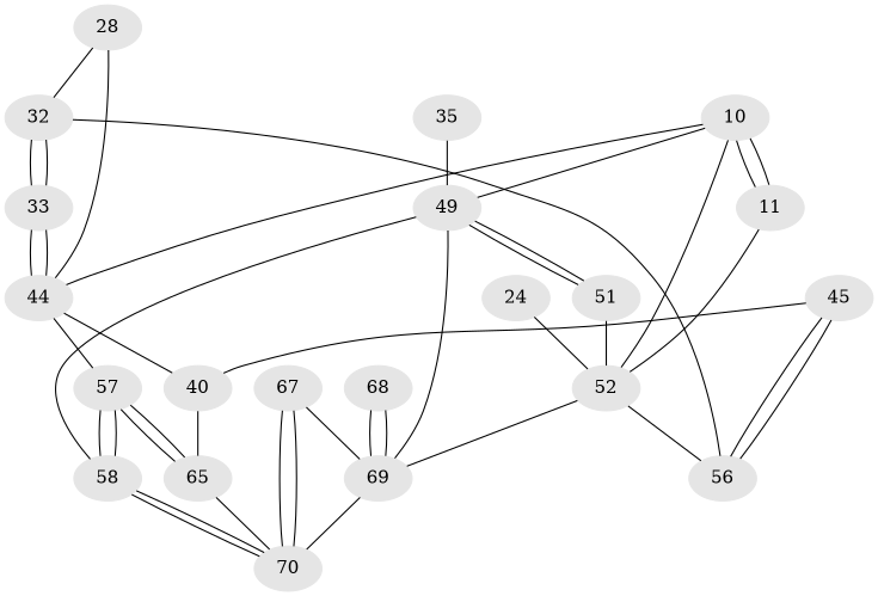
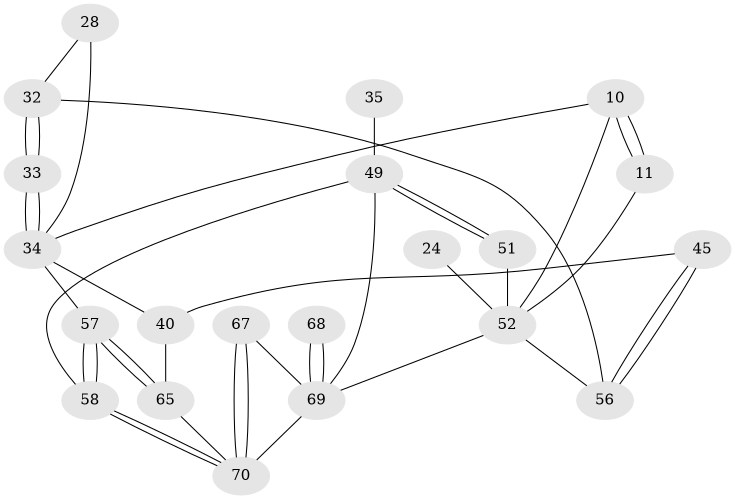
  graph {
    node [color=gray90 style=filled]
    10 [super="+2+6"]
    11
-   34 [super="+16+15+14" label=44]
+   34 [super="+16+15+14"]
    49 [super="+48+47+36"]
    52 [super="+50+31+23+42"]
    n6 [label=40 super="+37"]
    57 [super="+39+13+12"]
    51
    58 [super="+4"]
    69 [super="+66+60"]
    56 [super="+53+44+43"]
    24 [super="+21"]
    28
    32 [super="+27"]
    33
    65 [super="+62+38"]
    35 [super="+30+18"]
    45
    70 [super="+64+63"]
    67
    68
    10 -- 11 [weight=2]
    10 -- 11
    10 -- 34
-   10 -- 49
    10 -- 52
    11 -- 52
    34 -- n6
    34 -- 57 [weight=2]
    49 -- 51
    49 -- 51
    49 -- 58 [weight=2]
    49 -- 69 [weight=2]
    52 -- 69
    52 -- 56 [weight=2]
    n6 -- 65 [weight=2]
    57 -- 58 [weight=3]
    57 -- 58
    57 -- 65 [weight=2]
    57 -- 65
    51 -- 52 [weight=2]
    58 -- 70
    58 -- 70
    69 -- 70
    24 -- 52 [weight=4]
    28 -- 34 [weight=2]
    28 -- 32
    32 -- 56 [weight=2]
    32 -- 33
    32 -- 33
    33 -- 34 [weight=2]
    33 -- 34
    65 -- 70
    35 -- 49 [weight=3]
    45 -- n6
    45 -- 56 [weight=2]
    45 -- 56
    67 -- 69
    67 -- 70 [weight=2]
    67 -- 70
    68 -- 69 [weight=3]
    68 -- 69
  }
